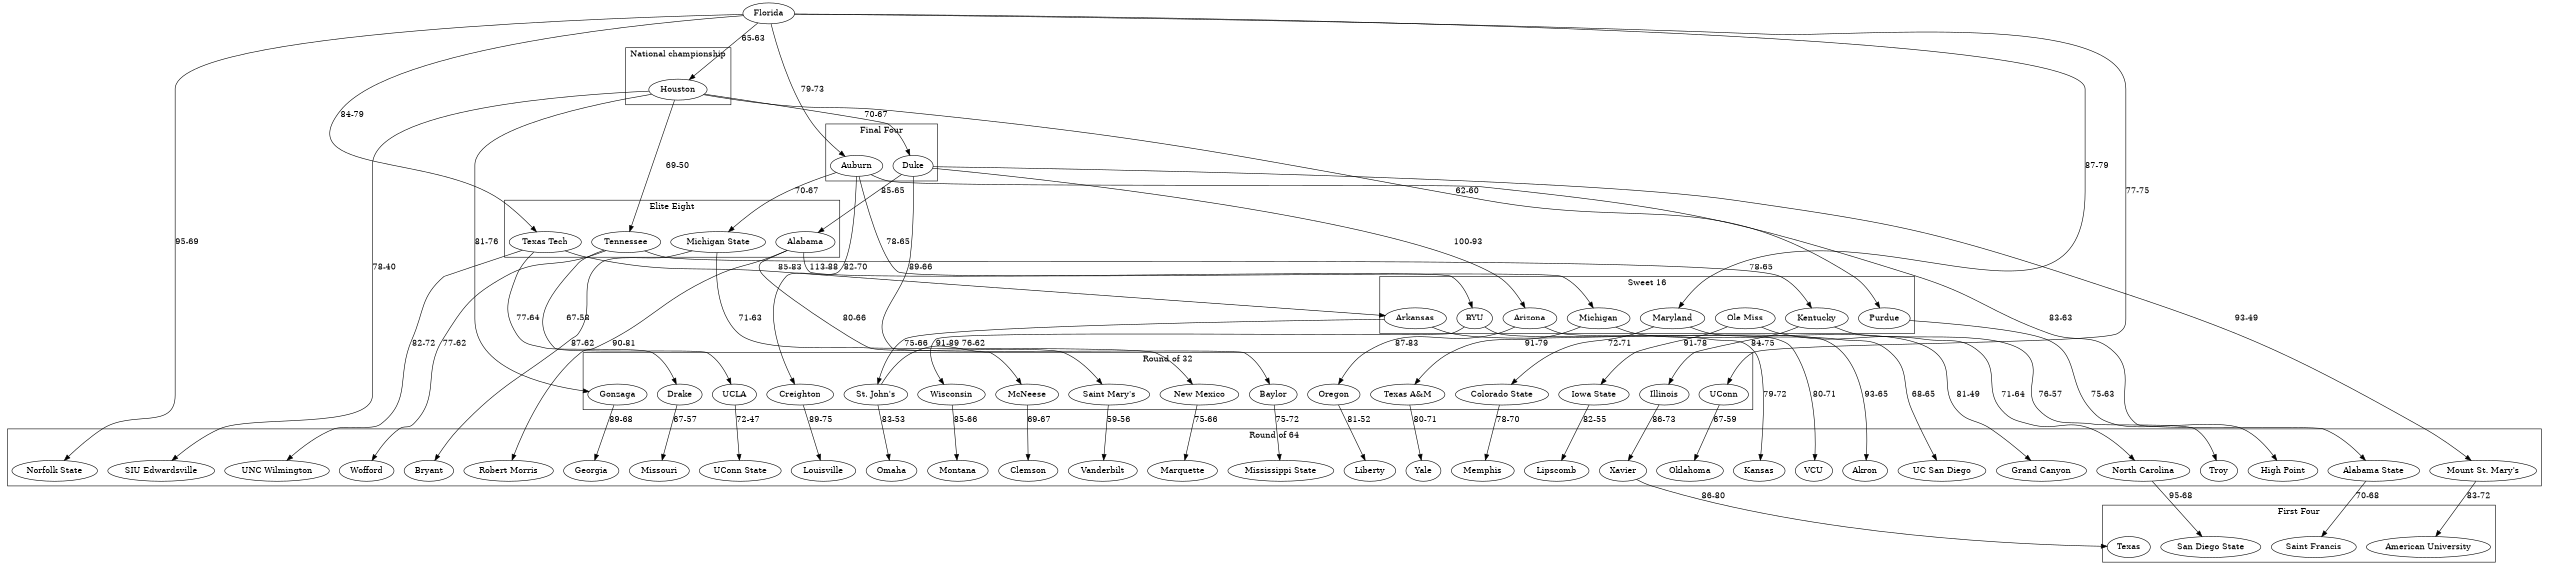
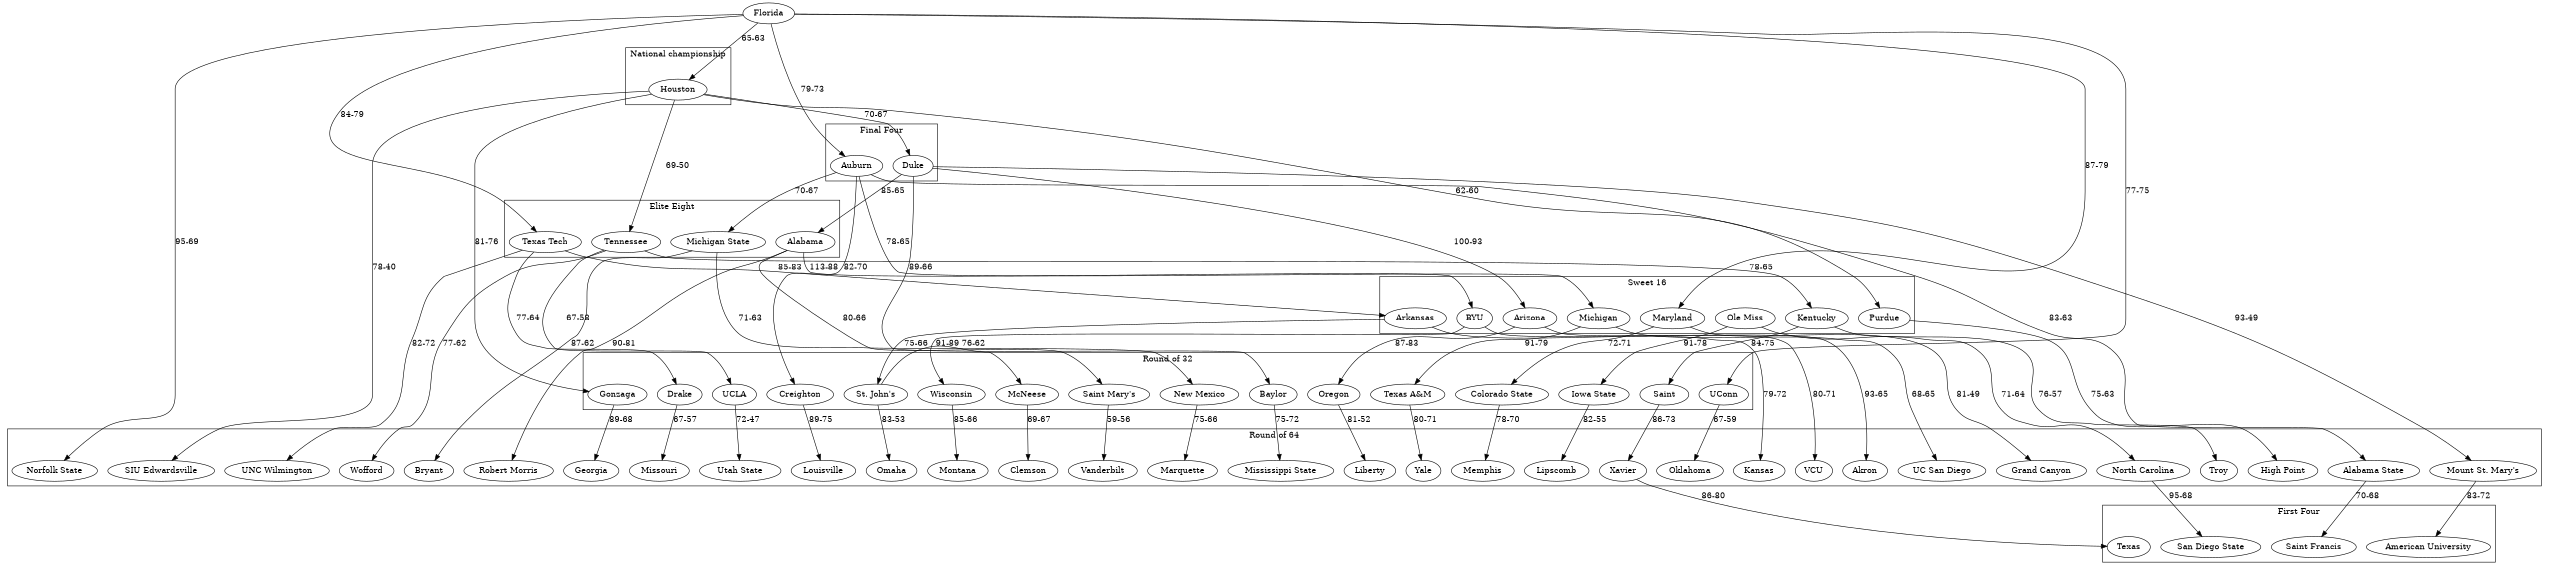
  digraph {
    Houston
    "Saint Francis"
    "San Diego State"
    "American University"
    Texas
    "Alabama State"
    Louisville
    "High Point"
    Montana
    "SIU Edwardsville"
    Clemson
    VCU
    Georgia
    Wofford
    Kansas
    Yale
    Missouri
-   "Utah State" [label="UConn State"]
+   "Utah State"
    Omaha
    "UC San Diego"
    "UNC Wilmington"
    "North Carolina"
    "Mount St. Mary's"
    Xavier
    "Mississippi State"
    "Robert Morris"
    Lipscomb
    Memphis
    Vanderbilt
    "Grand Canyon"
    "Norfolk State"
    Troy
    Marquette
    Akron
    Oklahoma
    Bryant
    Liberty
    Creighton
    Wisconsin
    McNeese
    Gonzaga
    "Texas A&M"
    Drake
    UCLA
    "St. John's"
    Baylor
    "Iowa State"
    "Colorado State"
    "Saint Mary's"
    "New Mexico"
    UConn
-   Illinois
+   Illinois [label=Saint]
    Oregon
    BYU
    Arkansas
    Maryland
    Arizona
    Purdue
    Michigan
    "Ole Miss"
    Kentucky
    "Texas Tech"
    Alabama
    Tennessee
    "Michigan State"
    Auburn
    Duke
    Florida
    subgraph cluster_1 {
      label="National championship"
      subgraph sub_2 {
        label="National championship"
        rank=same
        Houston
      }
    }
    subgraph cluster_3 {
      label="First Four"
      subgraph sub_4 {
        label="First Four"
        rank=same
        "Saint Francis"
        "San Diego State"
      }
      subgraph sub_5 {
        label="First Four"
        rank=same
        "American University"
        Texas
      }
    }
    subgraph cluster_6 {
      label="Round of 64"
      subgraph sub_7 {
        label="Round of 64"
        rank=same
        "Alabama State"
        Louisville
        "High Point"
        Montana
        "SIU Edwardsville"
        Clemson
        VCU
        Georgia
        Wofford
        Kansas
        Yale
        Missouri
        "Utah State"
        Omaha
        "UC San Diego"
        "UNC Wilmington"
      }
      subgraph sub_8 {
        label="Round of 64"
        rank=same
        "North Carolina"
        "Mount St. Mary's"
        Xavier
        "Mississippi State"
        "Robert Morris"
        Lipscomb
        Memphis
        Vanderbilt
        "Grand Canyon"
        "Norfolk State"
        Troy
        Marquette
        Akron
        Oklahoma
        Bryant
        Liberty
      }
    }
    subgraph cluster_9 {
      label="Round of 32"
      subgraph sub_10 {
        label="Round of 32"
        rank=same
        Creighton
        Wisconsin
        McNeese
        Gonzaga
        "Texas A&M"
        Drake
        UCLA
        "St. John's"
      }
      subgraph sub_11 {
        label="Round of 32"
        rank=same
        Baylor
        "Iowa State"
        "Colorado State"
        "Saint Mary's"
        "New Mexico"
        UConn
        Illinois
        Oregon
      }
    }
    subgraph cluster_12 {
      label="Sweet 16"
      subgraph sub_13 {
        label="Sweet 16"
        rank=same
        BYU
        Arkansas
        Maryland
        Arizona
      }
      subgraph sub_14 {
        label="Sweet 16"
        rank=same
        Purdue
        Michigan
        "Ole Miss"
        Kentucky
      }
    }
    subgraph cluster_15 {
      label="Elite Eight"
      subgraph sub_16 {
        label="Elite Eight"
        rank=same
        "Texas Tech"
        Alabama
      }
      subgraph sub_17 {
        label="Elite Eight"
        rank=same
        Tennessee
        "Michigan State"
      }
    }
    subgraph cluster_18 {
      label="Final Four"
      subgraph sub_19 {
        label="Final Four"
        rank=same
        Auburn
        Duke
      }
    }
    Houston -> "SIU Edwardsville" [label="78-40"]
    Houston -> Gonzaga [label="81-76"]
    Houston -> Purdue [label="62-60"]
    Houston -> Tennessee [label="69-50"]
    Houston -> Duke [label="70-67"]
    "Alabama State" -> "Saint Francis" [label="70-68"]
    "North Carolina" -> "San Diego State" [label="95-68"]
    "Mount St. Mary's" -> "American University" [label="83-72"]
    Xavier -> Texas [label="86-80"]
    Creighton -> Louisville [label="89-75"]
    Wisconsin -> Montana [label="85-66"]
    McNeese -> Clemson [label="69-67"]
    Gonzaga -> Georgia [label="89-68"]
    "Texas A&M" -> Yale [label="80-71"]
    Drake -> Missouri [label="67-57"]
    UCLA -> "Utah State" [label="72-47"]
    "St. John's" -> Omaha [label="83-53"]
    "St. John's" -> McNeese [label="76-62"]
    Baylor -> "Mississippi State" [label="75-72"]
    "Iowa State" -> Lipscomb [label="82-55"]
    "Colorado State" -> Memphis [label="78-70"]
    "Saint Mary's" -> Vanderbilt [label="59-56"]
    "New Mexico" -> Marquette [label="75-66"]
    UConn -> Oklahoma [label="67-59"]
    Illinois -> Xavier [label="86-73"]
    Oregon -> Liberty [label="81-52"]
    BYU -> VCU [label="80-71"]
    BYU -> Wisconsin [label="91-89"]
    Arkansas -> Kansas [label="79-72"]
    Arkansas -> "St. John's" [label="75-66"]
    Maryland -> "Grand Canyon" [label="81-49"]
    Maryland -> "Colorado State" [label="72-71"]
    Arizona -> Akron [label="93-65"]
    Arizona -> Oregon [label="87-83"]
    Purdue -> "High Point" [label="75-63"]
    Michigan -> "UC San Diego" [label="68-65"]
    Michigan -> "Texas A&M" [label="91-79"]
    "Ole Miss" -> "North Carolina" [label="71-64"]
    "Ole Miss" -> "Iowa State" [label="91-78"]
    Kentucky -> Troy [label="76-57"]
    Kentucky -> Illinois [label="84-75"]
    "Texas Tech" -> "UNC Wilmington" [label="82-72"]
    "Texas Tech" -> Drake [label="77-64"]
    "Texas Tech" -> Arkansas [label="85-83"]
    Alabama -> "Robert Morris" [label="90-81"]
    Alabama -> "Saint Mary's" [label="80-66"]
    Alabama -> BYU [label="113-88"]
    Tennessee -> Wofford [label="77-62"]
    Tennessee -> UCLA [label="67-58"]
    Tennessee -> Kentucky [label="78-65"]
    "Michigan State" -> Bryant [label="87-62"]
    "Michigan State" -> "New Mexico" [label="71-63"]
    Auburn -> "Alabama State" [label="83-63"]
    Auburn -> Creighton [label="82-70"]
    Auburn -> Michigan [label="78-65"]
    Auburn -> "Michigan State" [label="70-67"]
    Duke -> "Mount St. Mary's" [label="93-49"]
    Duke -> Baylor [label="89-66"]
    Duke -> Arizona [label="100-93"]
    Duke -> Alabama [label="85-65"]
    Florida -> Houston [label="65-63"]
    Florida -> "Norfolk State" [label="95-69"]
    Florida -> UConn [label="77-75"]
    Florida -> Maryland [label="87-79"]
    Florida -> "Texas Tech" [label="84-79"]
    Florida -> Auburn [label="79-73"]
  }
